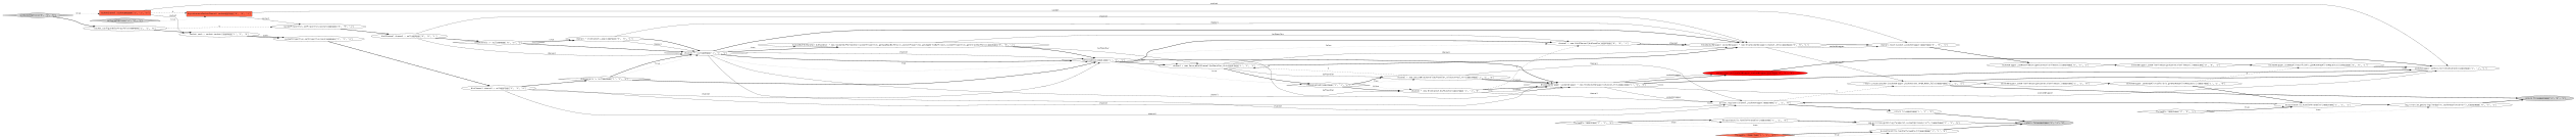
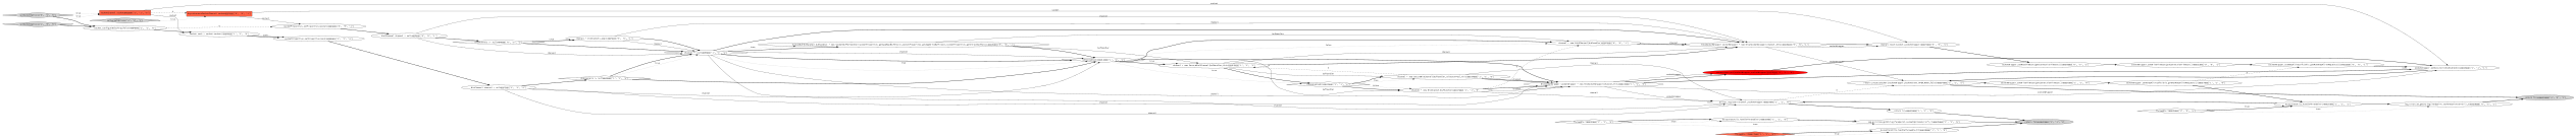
  digraph {
    fontname="Source Code Pro"
    rankdir=LR
    node [fillcolor=white fontname="Source Code Pro" shape=ellipse style=filled]
    edge [fontname="Source Code Pro" style=bold]
    n1 [label="channel == null@@@9@@@['1', '1', '1']" shape=diamond]
    n2 [label="SocketBufferHandler bufhandler = new SocketBufferHandler(socketProperties.getAppReadBufSize(),socketProperties.getAppWriteBufSize(),socketProperties.getDirectBuffer())@@@10@@@['0', '0', '1']"]
    n3 [label="NioSocketWrapper socketWrapper = new NioSocketWrapper(channel,this)@@@22@@@['1', '1', '0']"]
    n4 [label="Nio2SocketWrapper socketWrapper = new Nio2SocketWrapper(channel,this)@@@18@@@['0', '0', '1']"]
    n5 [label="poller.register(channel,socketWrapper)@@@29@@@['1', '1', '0']"]
    n6 [label="isSSLEnabled()@@@11@@@['1', '1', '1']" shape=diamond]
    n7 [label="channel = new Nio2Channel(bufhandler)@@@15@@@['0', '0', '1']"]
    n8 [label="channel = new SecureNio2Channel(bufhandler,this)@@@12@@@['1', '1', '1']"]
    n9 [label="socketWrapper.setSecure(isSSLEnabled())@@@23@@@['1', '1', '1']"]
    n10 [fillcolor=red label="connections.put(socketWrapper,socketWrapper)@@@23@@@['0', '1', '0']"]
    n11 [label="return processSocket(socketWrapper,SocketEvent.OPEN_READ,false)@@@24@@@['1', '1', '1']"]
    n12 [label="channel.reset(socket,socketWrapper)@@@19@@@['0', '0', '1']"]
    n13 [label="return true@@@30@@@['1', '1', '0']"]
    n14 [label="isSSLEnabled()@@@13@@@['1', '1', '0']" shape=diamond]
    n15 [label="log.error(sm.getString(\"endpoint.socketOptionsError\"),t)@@@28@@@['0', '0', '1']"]
    n16 [fillcolor=lightgray label="return false@@@30@@@['0', '0', '1']"]
    n17 [label="channel = new NioChannel(bufhandler)@@@17@@@['1', '1', '0']"]
    n18 [label="channel = new SecureNioChannel(bufhandler,selectorPool,this)@@@14@@@['1', '1', '0']"]
    n19 [label="socketWrapper.setWriteTimeout(getConnectionTimeout())@@@26@@@['1', '1', '0']"]
    n20 [label="NioChannel channel = null@@@7@@@['1', '1', '0']"]
    n21 [label="nioChannels != null@@@8@@@['1', '1', '0']" shape=diamond]
    n22 [label="Throwable t@@@26@@@['0', '0', '1']" shape=diamond]
    n23 [label="ExceptionUtils.handleThrowable(t)@@@27@@@['1', '1', '1']"]
    n24 [label="socketWrapper.setKeepAliveLeft(this.getMaxKeepAliveRequests())@@@27@@@['1', '1', '0']"]
    n25 [fillcolor=lightgray label="setSocketOptions['0', '1', '0']" shape=diamond]
    n26 [fillcolor=tomato label="SocketChannel socket@@@2@@@['1', '1', '0']" shape=box]
    n27 [label="socket.configureBlocking(false)@@@4@@@['1', '1', '0']"]
    n28 [label="Socket sock = socket.socket()@@@5@@@['1', '1', '0']"]
    n29 [fillcolor=tomato label="AsynchronousSocketChannel socket@@@2@@@['0', '0', '1']" shape=box]
    n30 [label="socketProperties.setProperties(socket)@@@4@@@['0', '0', '1']"]
    n31 [label="socketWrapper.setKeepAliveLeft(this.getMaxKeepAliveRequests())@@@22@@@['0', '0', '1']"]
    n32 [label="channel = nioChannels.pop()@@@7@@@['0', '0', '1']"]
    n33 [label="Nio2Channel channel = null@@@5@@@['0', '0', '1']"]
    n34 [label="nioChannels != null@@@6@@@['0', '0', '1']" shape=diamond]
    n35 [label="socketWrapper.setWriteTimeout(getConnectionTimeout())@@@21@@@['0', '0', '1']"]
    n36 [label="socketProperties.setProperties(sock)@@@6@@@['1', '1', '0']"]
    n37 [label="socketWrapper.setReadTimeout(getConnectionTimeout())@@@20@@@['0', '0', '1']"]
    n38 [label="Throwable t@@@32@@@['1', '1', '0']" shape=diamond]
    n39 [label="log.error(sm.getString(\"endpoint.socketOptionsError\"),t)@@@35@@@['1', '1', '0']"]
    n40 [label="ExceptionUtils.handleThrowable(t)@@@33@@@['1', '1', '0']"]
    n41 [fillcolor=lightgray label="return false@@@41@@@['1', '1', '0']"]
    n42 [fillcolor=tomato label="Throwable tt@@@37@@@['1', '1', '0']" shape=diamond]
    n43 [label="ExceptionUtils.handleThrowable(tt)@@@38@@@['1', '1', '0']"]
+   n44 [fillcolor=lightgray label="setSocketOptions['1', '0', '0']" shape=diamond]
    n45 [fillcolor=lightgray label="setSocketOptions['0', '0', '1']" shape=diamond]
    n1 -> n2
    n1 -> n2 [label=true style=dotted]
    n1 -> n3 [label=channel style=solid]
    n1 -> n4
    n1 -> n5 [label=channel style=solid]
    n1 -> n6 [label=channel style=solid]
    n1 -> n6
    n1 -> n6 [label=true style=dotted]
    n2 -> n6
    n2 -> n7 [label=bufhandler style=solid]
    n2 -> n8 [label=bufhandler style=solid]
    n3 -> n5 [label=socketWrapper style=solid]
    n3 -> n9
    n3 -> n9 [label=socketWrapper style=solid]
    n3 -> n10
    n3 -> n10 [label=socketWrapper style=solid]
    n4 -> n11 [label=socketWrapper style=solid]
    n4 -> n12
    n4 -> n12 [label=socketWrapper style=solid]
    n5 -> n11 [label=0 style=dashed]
    n5 -> n13
    n6 -> n3
    n6 -> n7 [label=false style=dotted]
    n6 -> n7
    n6 -> n8
    n6 -> n8 [label=true style=dotted]
    n6 -> n14 [label=true style=dotted]
    n7 -> n4 [label=channel style=solid]
    n7 -> n4
    n8 -> n4 [label=channel style=solid]
    n8 -> n4
    n8 -> n14
    n8 -> n17 [label=bufhandler style=solid]
    n8 -> n18 [label=bufhandler style=solid]
    n9 -> n11
    n10 -> n9
    n11 -> n16
    n11 -> n19
    n12 -> n37
    n13 -> n41
    n14 -> n17
    n14 -> n17 [label=false style=dotted]
    n14 -> n18
    n14 -> n18 [label=true style=dotted]
    n15 -> n16
    n17 -> n3 [label=channel style=solid]
    n17 -> n3
    n17 -> n5 [label=channel style=solid]
    n17 -> n7 [label=0 style=dashed]
    n18 -> n3
    n18 -> n3 [label=channel style=solid]
    n18 -> n5 [label=channel style=solid]
    n18 -> n8 [label=0 style=dashed]
    n19 -> n24
    n20 -> n3 [label=channel style=solid]
    n20 -> n5 [label=channel style=solid]
    n20 -> n6 [label=channel style=solid]
    n20 -> n21
    n21 -> n1 [label=true style=dotted]
    n21 -> n1
    n21 -> n6
    n22 -> n15 [label=true style=dotted]
    n22 -> n23
    n22 -> n23 [label=true style=dotted]
    n23 -> n5
    n23 -> n15
    n24 -> n23
    n24 -> n31 [label=0 style=dashed]
    n25 -> n26 [label=true style=dotted]
    n25 -> n27
    n26 -> n9 [label=socket style=solid]
    n26 -> n28 [label=socket style=solid]
    n26 -> n29 [label=0 style=dashed]
    n27 -> n28
    n27 -> n30 [label=0 style=dashed]
    n28 -> n36
    n28 -> n36 [label=sock style=solid]
    n29 -> n12 [label=socket style=solid]
    n29 -> n30 [label=socket style=solid]
    n30 -> n33
    n31 -> n9
    n32 -> n1
    n32 -> n1 [label=channel style=solid]
    n32 -> n4 [label=channel style=solid]
    n33 -> n1 [label=channel style=solid]
    n33 -> n4 [label=channel style=solid]
    n33 -> n34
    n34 -> n1
    n34 -> n32
    n34 -> n32 [label=true style=dotted]
    n35 -> n31
    n36 -> n20
    n37 -> n35
    n38 -> n39 [label=true style=dotted]
    n38 -> n40
    n38 -> n40 [label=true style=dotted]
    n39 -> n41
    n40 -> n39
    n42 -> n43
    n42 -> n43 [label=true style=dotted]
    n43 -> n41
+   n44 -> n26 [label=true style=dotted]
+   n44 -> n27
    n45 -> n29 [label=true style=dotted]
  }
